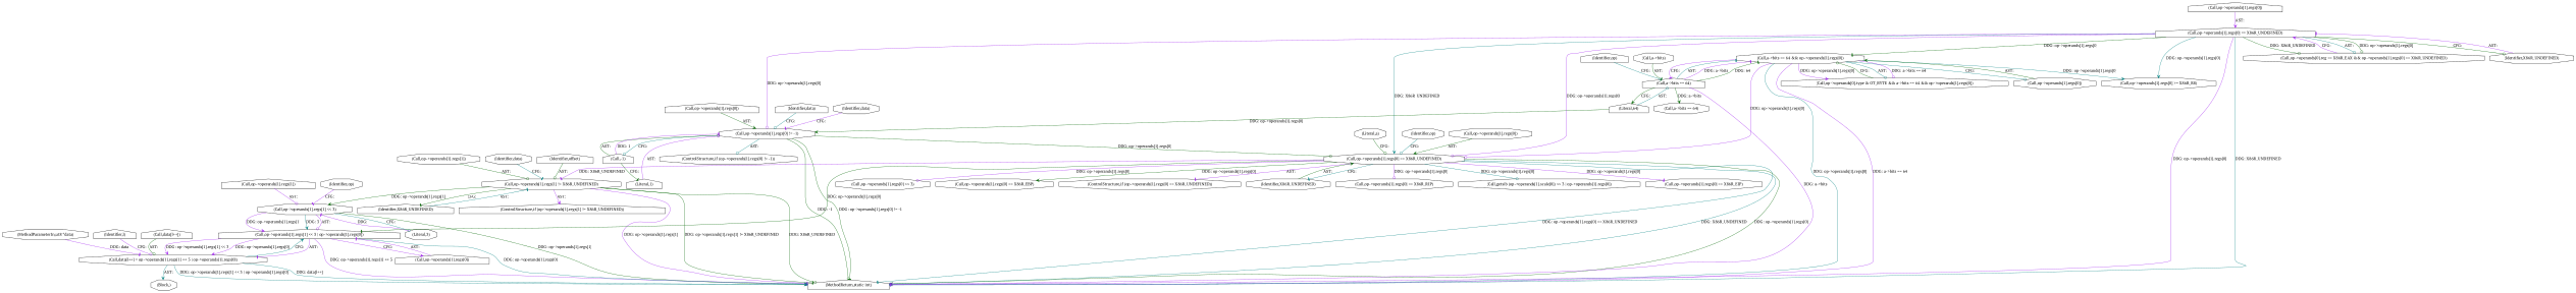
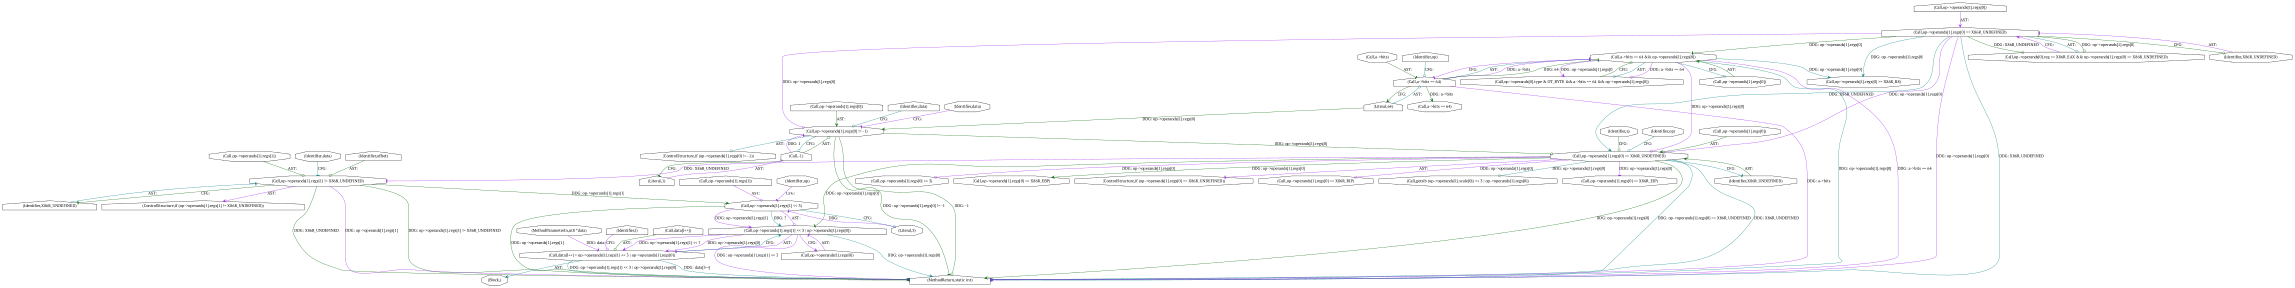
  digraph {
    fontname="PT Serif"
    node [fontname="PT Serif" shape=octagon]
    edge [arrowhead=odot color=purple fontname="PT Serif"]
    n1 [label="(Call,op->operands[1].regs[1] << 3)"]
    n2 [label="(Call,op->operands[1].regs[1] << 3 | op->operands[1].regs[0])" shape=house]
    n3 [label="(MethodReturn,static int)" shape=house]
    n4 [label="(Literal,3)"]
    n5 [label="(Call,data[l++] = op->operands[1].regs[1] << 3 | op->operands[1].regs[0])"]
    n6 [label="(Call,op->operands[1].regs[0])" shape=house]
    n7 [label="(Call,op->operands[1].regs[1] != X86R_UNDEFINED)"]
    n8 [label="(Identifier,X86R_UNDEFINED)" shape=house]
    n9 [label="(ControlStructure,if (op->operands[1].regs[1] != X86R_UNDEFINED))" shape=house]
    n10 [label="(Call,op->operands[1].regs[0] == X86R_UNDEFINED)"]
    n11 [label="(Identifier,X86R_UNDEFINED)"]
    n12 [label="(Call,op->operands[1].regs[0] << 3)"]
    n13 [label="(Call,op->operands[1].regs[0] == X86R_EBP)"]
    n14 [label="(ControlStructure,if (op->operands[1].regs[0] == X86R_UNDEFINED))"]
    n15 [label="(Call,op->operands[1].regs[0] == X86R_RIP)"]
    n16 [label="(Call,getsib (op->operands[1].scale[0]) << 3 | op->operands[1].regs[0])"]
    n17 [label="(Call,op->operands[1].regs[0] == X86R_EIP)"]
    n18 [label="(Call,a->bits == 64 && op->operands[1].regs[0])"]
    n19 [label="(Call,a->bits == 64)" shape=house]
    n20 [label="(Call,op->operands[1].regs[0] >= X86R_R8)"]
    n21 [label="(Call,op->operands[1].regs[0])"]
    n22 [label="(Call,op->operands[0].type & OT_BYTE && a->bits == 64 && op->operands[1].regs[0])"]
    n23 [label="(Literal,64)" shape=house]
    n24 [label="(Call,a->bits == 64)"]
    n25 [label="(Call,op->operands[1].regs[0] != -1)"]
    n26 [label="(Call,-1)" shape=house]
    n27 [label="(ControlStructure,if (op->operands[1].regs[0] != -1))"]
    n28 [label="(Call,op->operands[1].regs[0] == X86R_UNDEFINED)" shape=house]
    n29 [label="(Call,op->operands[0].reg == X86R_EAX && op->operands[1].regs[0] == X86R_UNDEFINED)"]
    n30 [label="(Identifier,X86R_UNDEFINED)"]
    n31 [label="(Literal,1)" shape=house]
    n32 [label="(Block,)"]
    n33 [label="(Call,op->operands[1].regs[0])" shape=house]
    n34 [label="(Call,op->operands[1].regs[0])" shape=house]
    n35 [label="(Call,op->operands[1].regs[1])" shape=house]
    n36 [label="(MethodParameterIn,ut8 *data)"]
-   n37 [label="(Literal,a)"]
+   n37 [label="(Identifier,a)"]
    n38 [label="(Identifier,op)"]
    n39 [label="(Identifier,data)" shape=house]
    n40 [label="(Identifier,offset)" shape=house]
    n41 [label="(Identifier,data)"]
    n42 [label="(Call,op->operands[1].regs[0])"]
    n43 [label="(Call,op->operands[1].regs[1])"]
    n44 [label="(Identifier,op)"]
    n45 [label="(Identifier,l)" shape=house]
    n46 [label="(Call,a->bits)"]
    n47 [label="(Call,data[l++])" shape=house]
    n48 [label="(Identifier,op)" shape=house]
    n49 [label="(Identifier,data)"]
    n1 -> n2 [label="AST: "]
    n1 -> n2 [arrowhead=vee label="DDG: op->operands[1].regs[1]"]
    n1 -> n2 [arrowhead=vee color=teal label="DDG: 3"]
    n1 -> n3 [arrowhead=vee color=darkgreen label="DDG: op->operands[1].regs[1]"]
    n1 -> n4 [color=teal label="CFG: "]
    n2 -> n3 [arrowhead=tee label="DDG: op->operands[1].regs[1] << 3"]
    n2 -> n3 [arrowhead=vee color=teal label="DDG: op->operands[1].regs[0]"]
    n2 -> n5 [arrowhead=tee label="AST: "]
    n2 -> n5 [arrowhead=vee label="DDG: op->operands[1].regs[1] << 3"]
    n2 -> n5 [arrowhead=vee label="DDG: op->operands[1].regs[0]"]
    n2 -> n6 [arrowhead=vee label="CFG: "]
    n4 -> n1 [arrowhead=tee label="DDG: "]
    n5 -> n2 [arrowhead=vee color=teal label="CFG: "]
    n5 -> n3 [arrowhead=vee color=teal label="DDG: data[l++]"]
    n5 -> n3 [color=teal label="DDG: op->operands[1].regs[1] << 3 | op->operands[1].regs[0]"]
    n5 -> n32 [arrowhead=vee color=teal label="AST: "]
    n6 -> n2 [arrowhead=tee label="AST: "]
    n7 -> n1 [arrowhead=vee color=darkgreen label="DDG: op->operands[1].regs[1]"]
    n7 -> n3 [arrowhead=tee color=darkgreen label="DDG: op->operands[1].regs[1] != X86R_UNDEFINED"]
    n7 -> n3 [color=darkgreen label="DDG: X86R_UNDEFINED"]
    n7 -> n3 [label="DDG: op->operands[1].regs[1]"]
    n7 -> n8 [arrowhead=tee color=darkgreen label="CFG: "]
    n7 -> n9 [arrowhead=vee label="AST: "]
    n8 -> n7 [arrowhead=tee color=teal label="AST: "]
    n10 -> n2 [arrowhead=tee color=darkgreen label="DDG: op->operands[1].regs[0]"]
    n10 -> n3 [arrowhead=tee color=teal label="DDG: op->operands[1].regs[0] == X86R_UNDEFINED"]
    n10 -> n3 [color=teal label="DDG: X86R_UNDEFINED"]
    n10 -> n3 [arrowhead=vee color=darkgreen label="DDG: op->operands[1].regs[0]"]
    n10 -> n7 [arrowhead=tee label="DDG: X86R_UNDEFINED"]
    n10 -> n11 [arrowhead=tee color=teal label="CFG: "]
    n10 -> n12 [label="DDG: op->operands[1].regs[0]"]
    n10 -> n13 [arrowhead=vee color=darkgreen label="DDG: op->operands[1].regs[0]"]
    n10 -> n14 [arrowhead=tee label="AST: "]
    n10 -> n15 [label="DDG: op->operands[1].regs[0]"]
    n10 -> n16 [color=teal label="DDG: op->operands[1].regs[0]"]
    n10 -> n17 [arrowhead=tee label="DDG: op->operands[1].regs[0]"]
    n11 -> n10 [arrowhead=vee color=darkgreen label="AST: "]
    n18 -> n3 [color=teal label="DDG: op->operands[1].regs[0]"]
    n18 -> n3 [arrowhead=tee label="DDG: a->bits == 64"]
    n18 -> n10 [label="DDG: op->operands[1].regs[0]"]
    n18 -> n19 [arrowhead=tee label="CFG: "]
    n18 -> n20 [arrowhead=vee color=teal label="DDG: op->operands[1].regs[0]"]
    n18 -> n21 [color=teal label="CFG: "]
    n18 -> n22 [color=teal label="AST: "]
    n18 -> n22 [label="DDG: a->bits == 64"]
    n18 -> n22 [arrowhead=vee label="DDG: op->operands[1].regs[0]"]
    n19 -> n3 [label="DDG: a->bits"]
    n19 -> n18 [arrowhead=tee color=teal label="AST: "]
    n19 -> n18 [arrowhead=tee label="DDG: a->bits"]
    n19 -> n18 [arrowhead=tee color=darkgreen label="DDG: 64"]
    n19 -> n23 [arrowhead=vee color=darkgreen label="CFG: "]
    n19 -> n24 [arrowhead=vee color=darkgreen label="DDG: a->bits"]
    n21 -> n18 [arrowhead=vee color=darkgreen label="AST: "]
    n22 -> n18 [color=darkgreen label="CFG: "]
    n23 -> n19 [color=teal label="AST: "]
    n23 -> n25 [arrowhead=vee color=darkgreen label="DDG: op->operands[1].regs[0]"]
    n25 -> n3 [color=darkgreen label="DDG: -1"]
    n25 -> n3 [arrowhead=tee color=darkgreen label="DDG: op->operands[1].regs[0] != -1"]
    n25 -> n10 [color=darkgreen label="DDG: op->operands[1].regs[0]"]
    n25 -> n26 [color=teal label="CFG: "]
    n25 -> n27 [color=teal label="AST: "]
    n26 -> n25 [color=darkgreen label="AST: "]
    n26 -> n25 [arrowhead=tee label="DDG: 1"]
    n26 -> n31 [arrowhead=tee color=darkgreen label="CFG: "]
    n28 -> n3 [arrowhead=vee label="DDG: op->operands[1].regs[0]"]
    n28 -> n3 [color=teal label="DDG: X86R_UNDEFINED"]
    n28 -> n10 [label="DDG: op->operands[1].regs[0]"]
    n28 -> n10 [arrowhead=vee color=teal label="DDG: X86R_UNDEFINED"]
    n28 -> n18 [arrowhead=tee color=darkgreen label="DDG: op->operands[1].regs[0]"]
    n28 -> n20 [arrowhead=vee color=teal label="DDG: op->operands[1].regs[0]"]
    n28 -> n25 [label="DDG: op->operands[1].regs[0]"]
    n28 -> n29 [color=teal label="AST: "]
    n28 -> n29 [color=darkgreen label="DDG: op->operands[1].regs[0]"]
    n28 -> n29 [color=darkgreen label="DDG: X86R_UNDEFINED"]
    n28 -> n30 [color=darkgreen label="CFG: "]
    n29 -> n28 [arrowhead=vee label="CFG: "]
    n30 -> n28 [arrowhead=tee label="AST: "]
-   n31 -> n25 [label="AST: "]
+   n31 -> n26 [label="AST: "]
    n33 -> n28 [arrowhead=vee label="AST: "]
    n34 -> n25 [arrowhead=vee color=darkgreen label="AST: "]
    n35 -> n1 [label="AST: "]
    n36 -> n5 [arrowhead=tee label="DDG: data"]
    n37 -> n10 [color=darkgreen label="CFG: "]
    n38 -> n10 [color=teal label="CFG: "]
    n39 -> n25 [color=teal label="CFG: "]
    n40 -> n7 [color=darkgreen label="AST: "]
    n41 -> n25 [arrowhead=tee label="CFG: "]
    n42 -> n10 [arrowhead=vee color=darkgreen label="AST: "]
    n43 -> n7 [color=darkgreen label="AST: "]
    n44 -> n1 [arrowhead=tee label="CFG: "]
    n45 -> n5 [label="CFG: "]
    n46 -> n19 [arrowhead=tee color=darkgreen label="AST: "]
    n47 -> n5 [color=darkgreen label="AST: "]
    n48 -> n19 [color=teal label="CFG: "]
    n49 -> n7 [arrowhead=tee color=teal label="CFG: "]
  }
